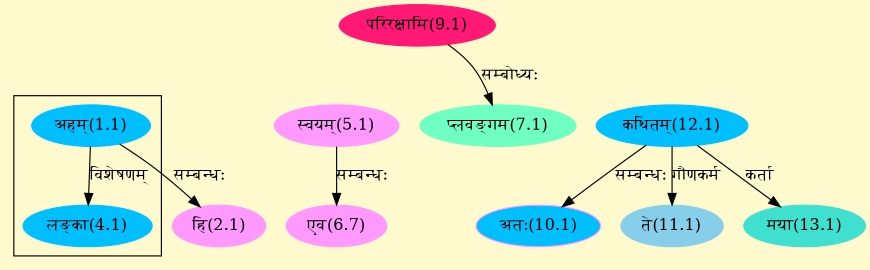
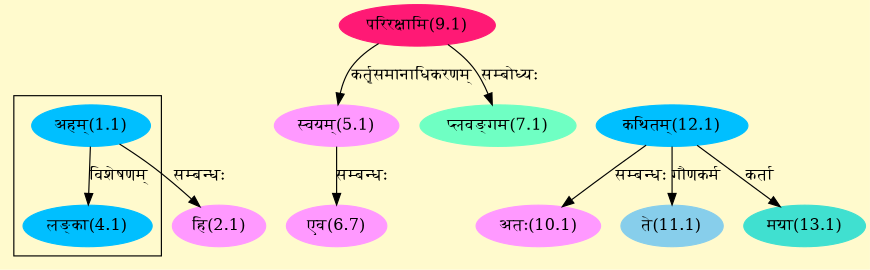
  digraph {
    bgcolor=lemonchiffon1
    compound=true
    rankdir=BT
    node [color="#FF99FF" style=filled]
    edge [dir=back]
    n1 [color="#00BFFF" label="अहम्(1.1)"]
    n2 [color="#00BFFF" label="लङ्का(4.1)"]
    n3 [color="#FF1975" label="परिरक्षामि(9.1)"]
    n4 [label="हि(2.1)"]
    n5 [label="स्वयम्(5.1)"]
    n6 [label="एव(6.7)"]
    n7 [color="#6FFFC3" label="प्लवङ्गम(7.1)"]
-   n8 [label="अतः(10.1)" fillcolor="#00BFFF"]
+   n8 [label="अतः(10.1)"]
    n9 [color="#00BFFF" label="कथितम्(12.1)"]
    n10 [color="#87CEEB" label="ते(11.1)"]
    n11 [color="#40E0D0" label="मया(13.1)"]
    subgraph cluster_1 {
      n1
      n2
    }
    n2 -> n1 [label="विशेषणम्"]
    n4 -> n1 [label="सम्बन्धः"]
+   n5 -> n3 [label="कर्तृसमानाधिकरणम्"]
    n6 -> n5 [label="सम्बन्धः"]
    n7 -> n3 [label="सम्बोध्यः"]
    n8 -> n9 [label="सम्बन्धः"]
    n10 -> n9 [label="गौणकर्म"]
    n11 -> n9 [label="कर्ता"]
  }
